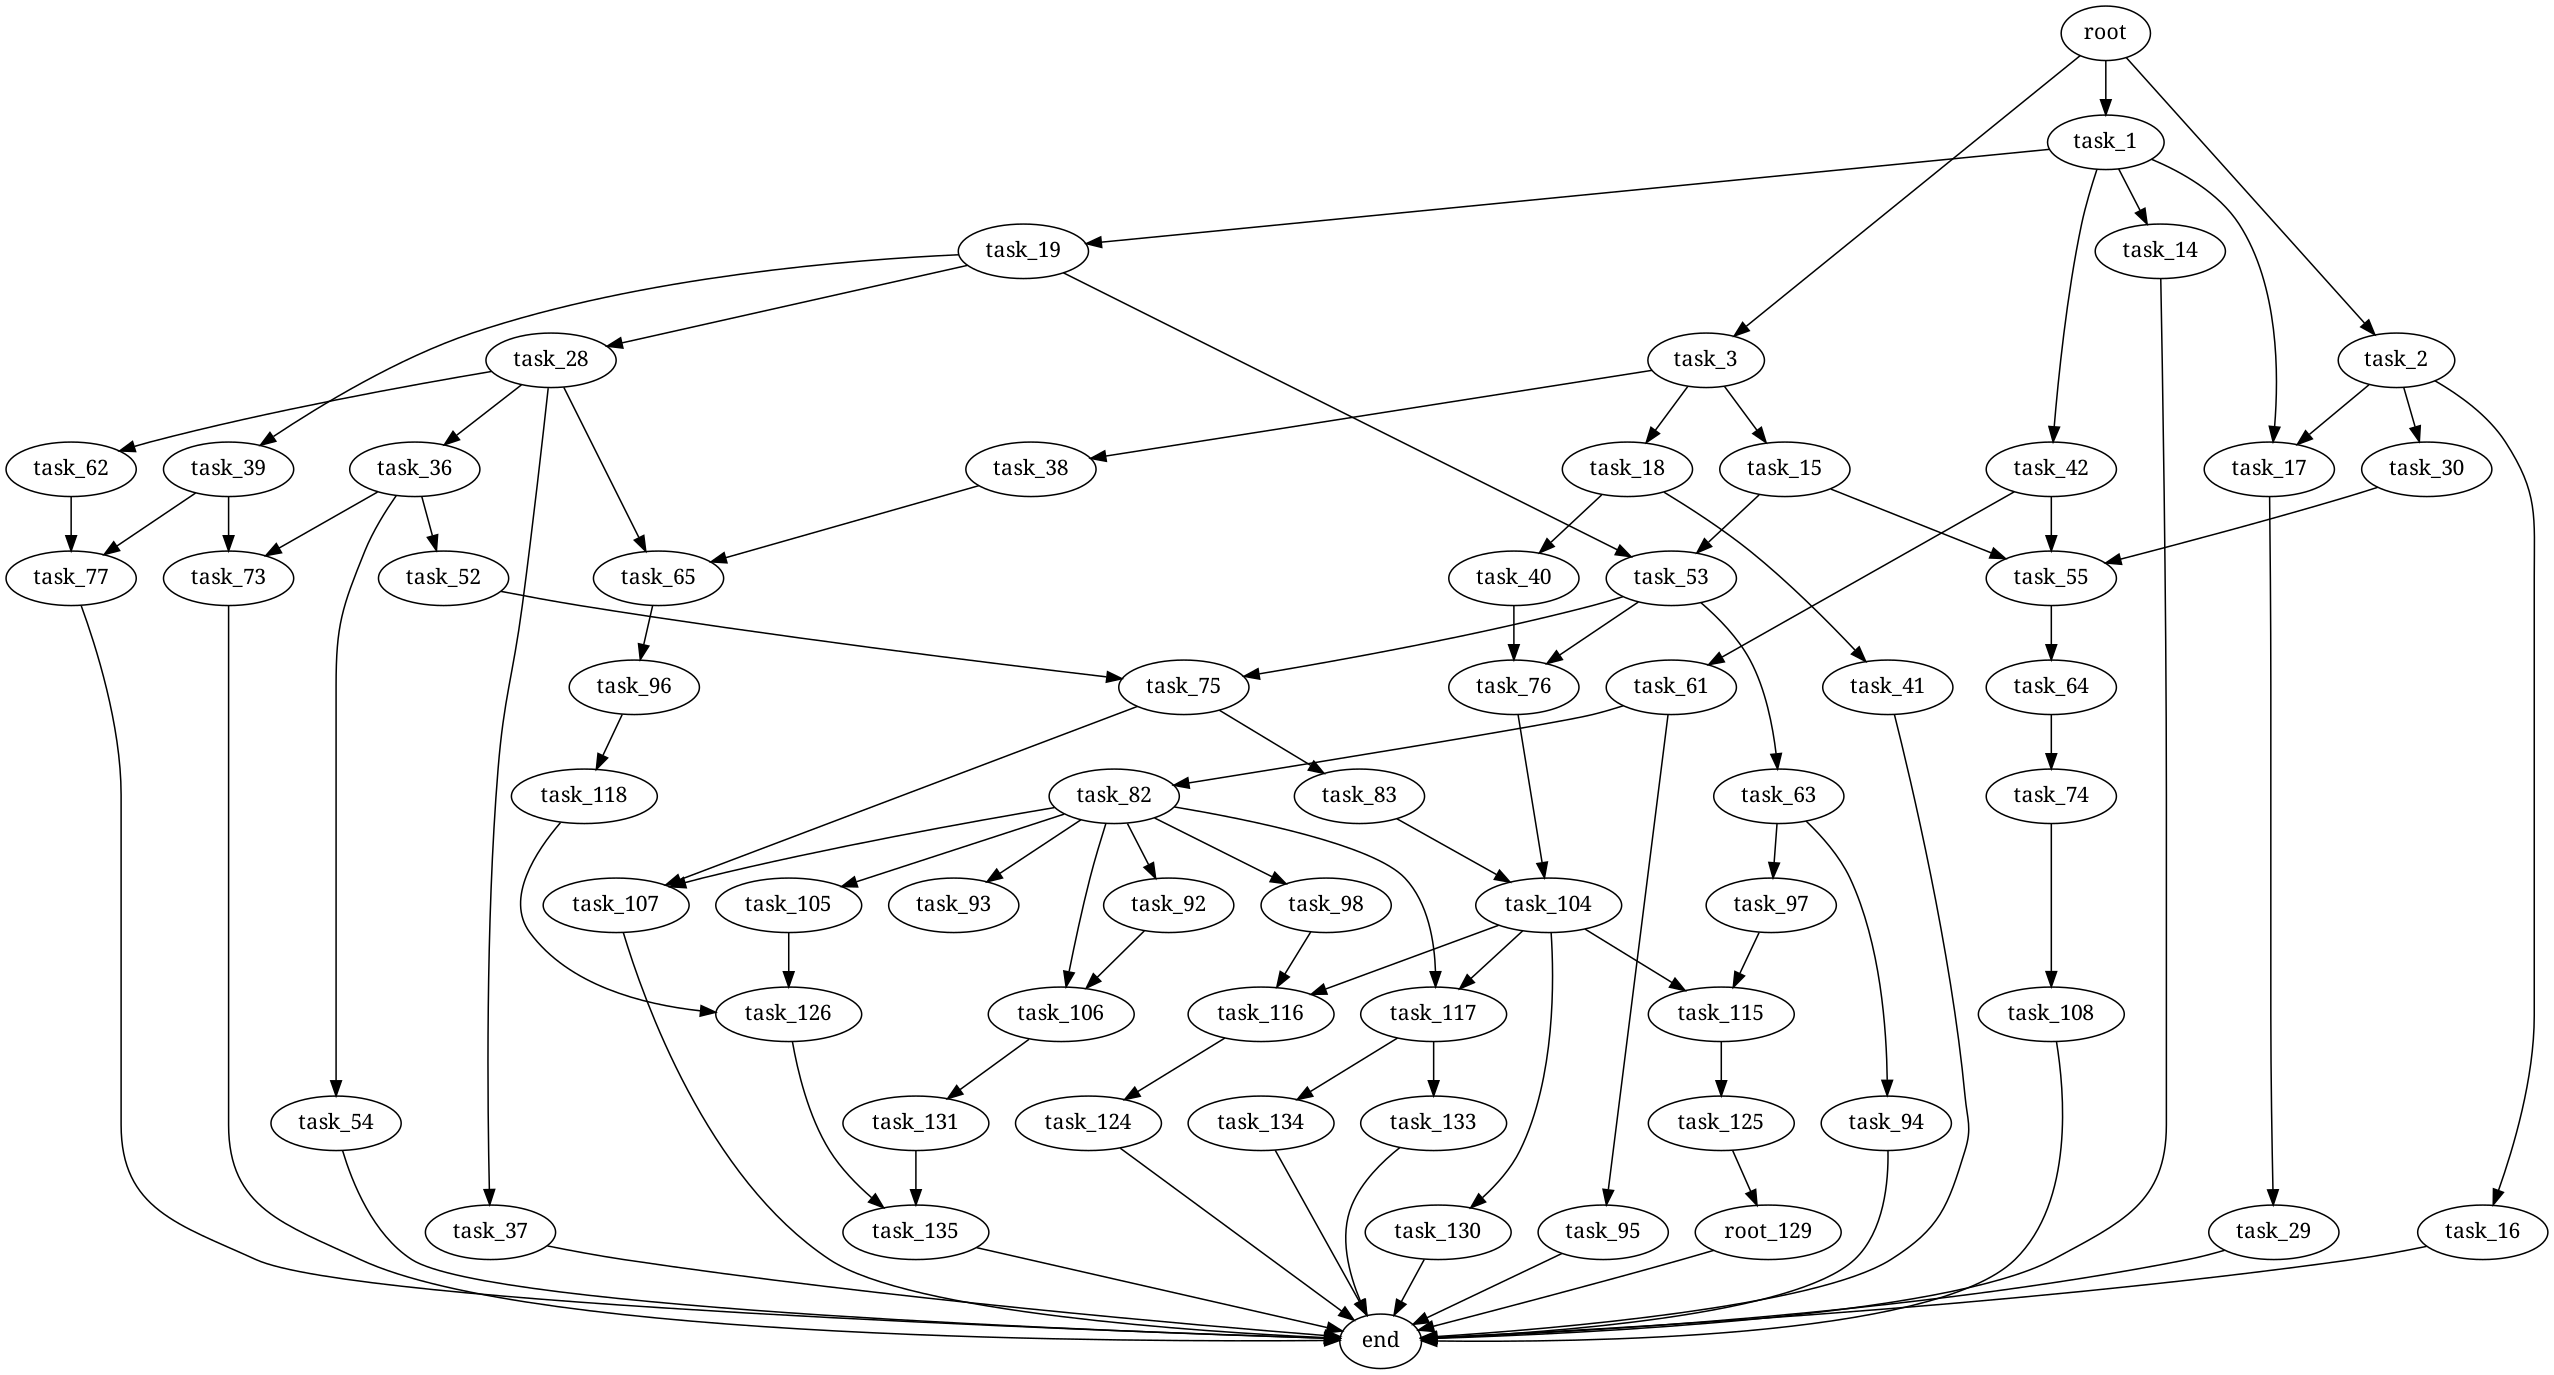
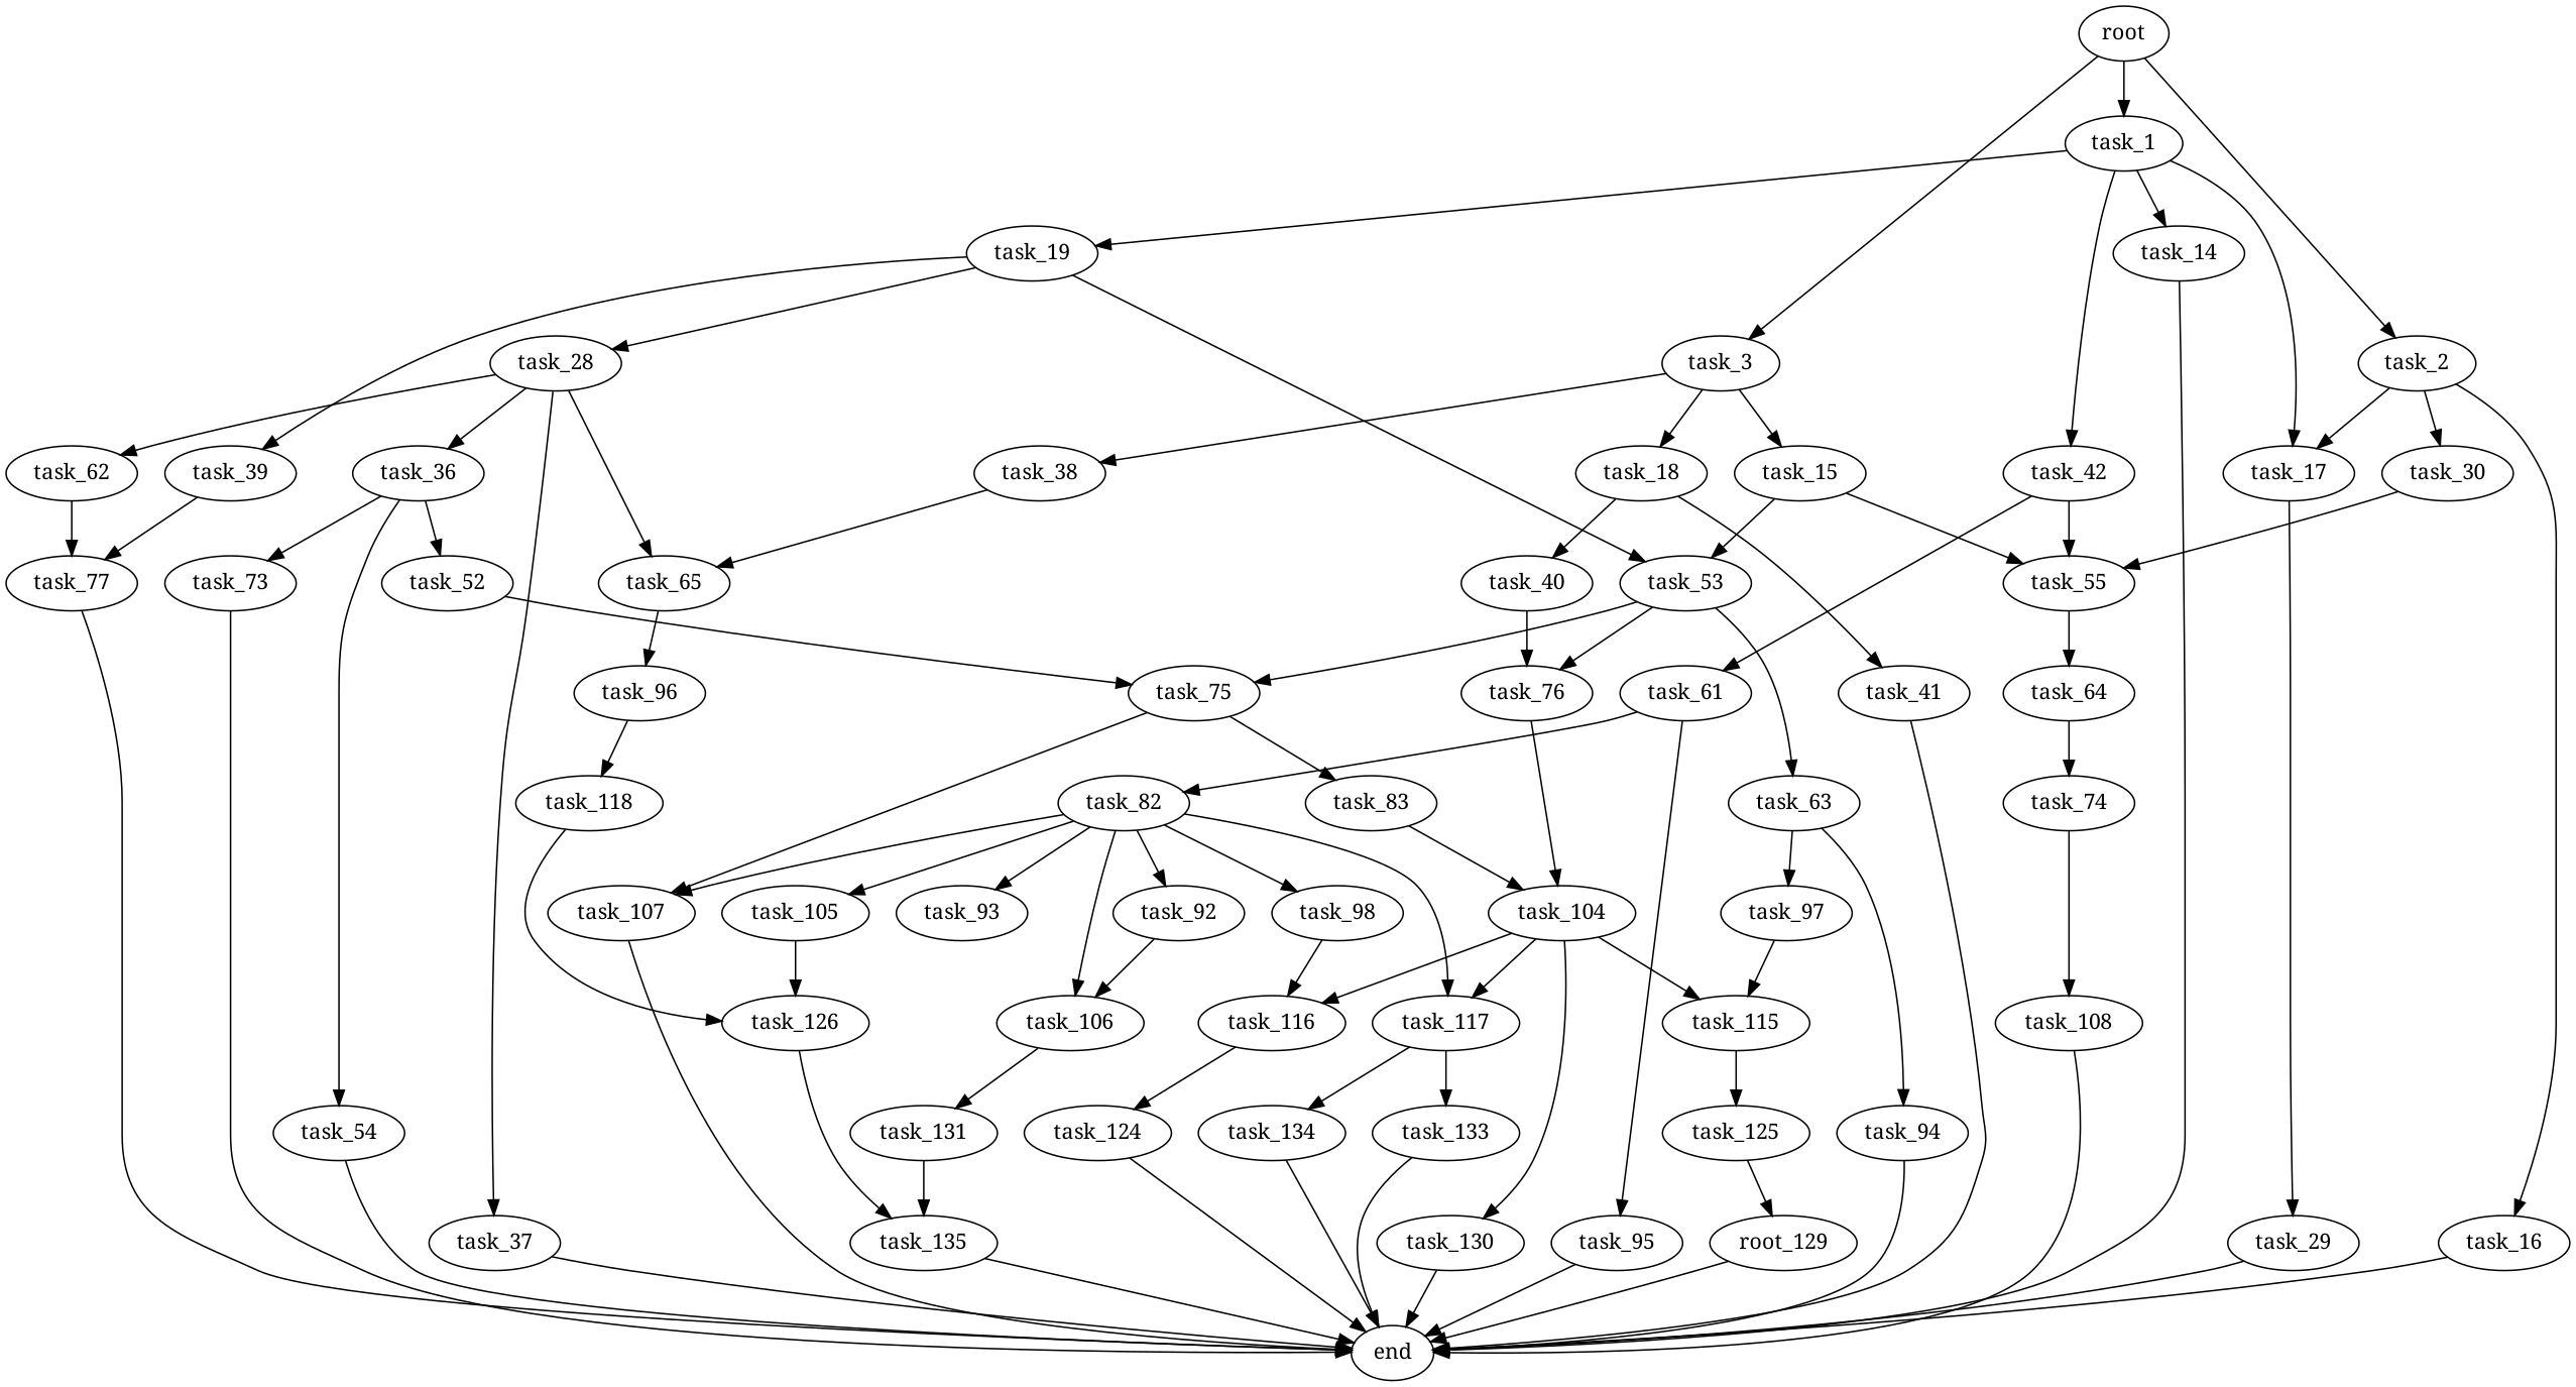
  digraph {
    fontname="Noto Serif"
    node [fontname="Noto Serif"]
    edge [fontname="Noto Serif"]
    root
    task_1
    task_2
    task_3
    task_14
    task_17
    task_19
    task_42
    task_16
    task_30
    task_15
    task_18
    task_38
    end
    task_29
    task_53
    task_28
    task_39
    task_55
    task_61
    task_40
    task_41
    task_65
    task_76
    task_75
    task_63
    task_36
    task_37
    task_62
    task_73
    task_77
    task_64
    task_82
    task_95
    task_96
    task_104
    task_83
    task_107
    task_94
    task_97
    task_74
    task_52
    task_54
    task_118
    task_117
    task_115
    task_116
    task_130
    task_92
    task_93
    task_98
    task_105
    task_106
    task_108
    task_126
    task_131
    task_133
    task_134
    task_125
    task_124
    task_135
    n62 [label=root_129]
    root -> task_1
    root -> task_2
    root -> task_3
    task_1 -> task_14
    task_1 -> task_17
    task_1 -> task_19
    task_1 -> task_42
    task_2 -> task_17
    task_2 -> task_16
    task_2 -> task_30
    task_3 -> task_15
    task_3 -> task_18
    task_3 -> task_38
    task_14 -> end
    task_17 -> task_29
    task_19 -> task_53
    task_19 -> task_28
    task_19 -> task_39
    task_42 -> task_55
    task_42 -> task_61
    task_16 -> end
    task_30 -> task_55
    task_15 -> task_53
    task_15 -> task_55
    task_18 -> task_40
    task_18 -> task_41
    task_38 -> task_65
    task_29 -> end
    task_53 -> task_76
    task_53 -> task_75
    task_53 -> task_63
    task_28 -> task_65
    task_28 -> task_36
    task_28 -> task_37
    task_28 -> task_62
-   task_39 -> task_73
    task_39 -> task_77
    task_55 -> task_64
    task_61 -> task_82
    task_61 -> task_95
    task_40 -> task_76
    task_41 -> end
    task_65 -> task_96
    task_76 -> task_104
    task_75 -> task_83
    task_75 -> task_107
    task_63 -> task_94
    task_63 -> task_97
    task_36 -> task_73
    task_36 -> task_52
    task_36 -> task_54
    task_37 -> end
    task_62 -> task_77
    task_73 -> end
    task_77 -> end
    task_64 -> task_74
    task_82 -> task_107
    task_82 -> task_117
    task_82 -> task_92
    task_82 -> task_93
    task_82 -> task_98
    task_82 -> task_105
    task_82 -> task_106
    task_95 -> end
    task_96 -> task_118
    task_104 -> task_117
    task_104 -> task_115
    task_104 -> task_116
    task_104 -> task_130
    task_83 -> task_104
    task_107 -> end
    task_94 -> end
    task_97 -> task_115
    task_74 -> task_108
    task_52 -> task_75
    task_54 -> end
    task_118 -> task_126
    task_117 -> task_133
    task_117 -> task_134
    task_115 -> task_125
    task_116 -> task_124
    task_130 -> end
    task_92 -> task_106
    task_98 -> task_116
    task_105 -> task_126
    task_106 -> task_131
    task_108 -> end
    task_126 -> task_135
    task_131 -> task_135
    task_133 -> end
    task_134 -> end
    task_125 -> n62
    task_124 -> end
    task_135 -> end
    n62 -> end
  }
